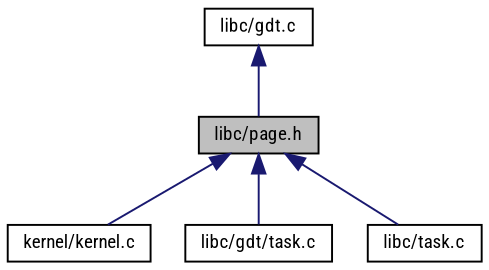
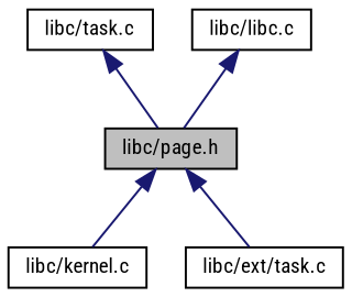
  digraph {
    fontname="Roboto Condensed"
    node [color=black fillcolor=white fontname="Roboto Condensed" fontsize=10 shape=record style=filled]
    edge [color=midnightblue dir=back fontname="Roboto Condensed" fontsize=10 labelfontname=Helvetica labelfontsize=10 style=solid]
    n1 [fillcolor=grey75 fontcolor=black height=0.2 label="libc/page.h" width=0.4]
-   n2 [height=0.2 label="kernel/kernel.c" width=0.4]
-   n3 [height=0.2 label="libc/gdt/task.c" width=0.4]
+   n2 [height=0.2 label="libc/kernel.c" width=0.4]
+   n3 [height=0.2 label="libc/ext/task.c" width=0.4]
    n4 [height=0.2 label="libc/task.c" width=0.4]
-   n5 [height=0.2 label="libc/gdt.c" width=0.4]
+   n5 [height=0.2 label="libc/libc.c" width=0.4]
    n1 -> n2
    n1 -> n3
-   n1 -> n4
+   n4 -> n1
    n5 -> n1
  }
